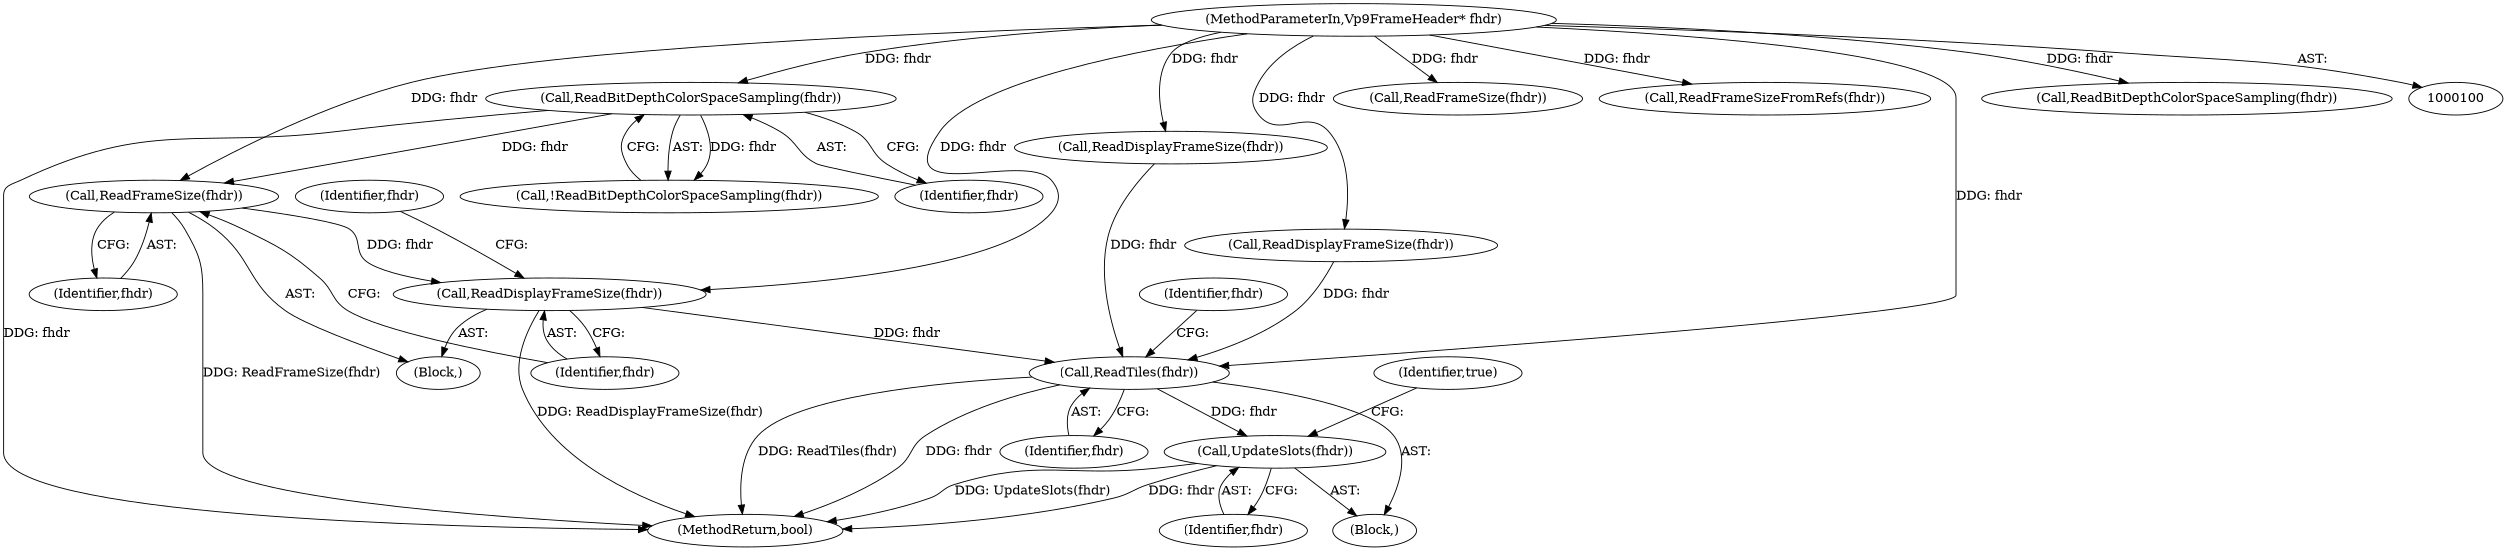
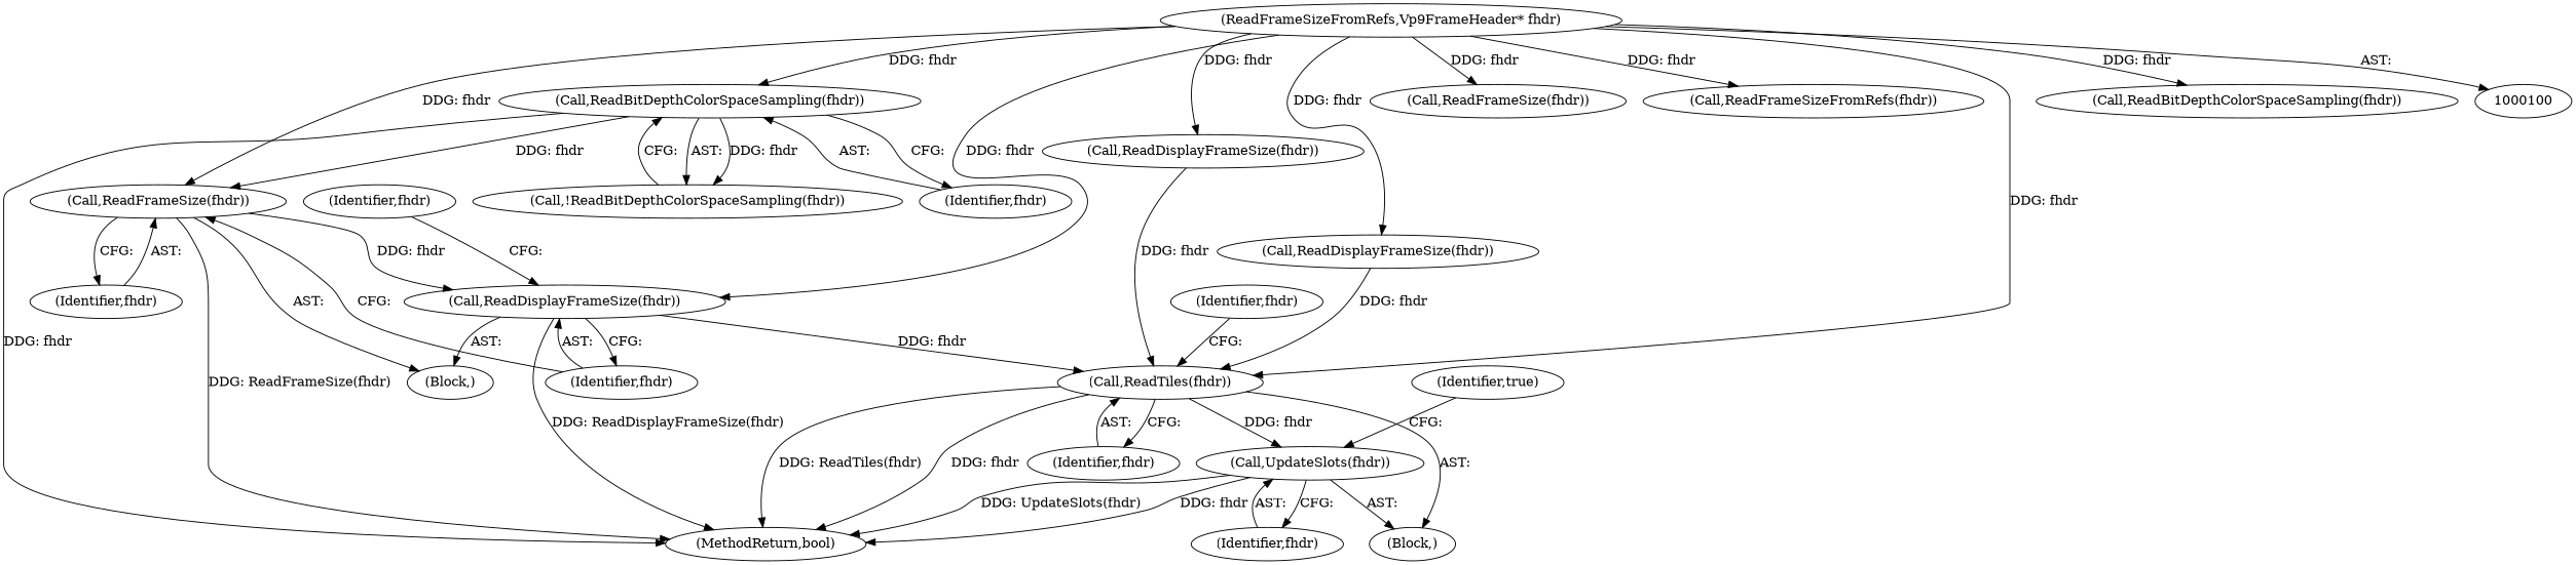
  digraph {
    n1 [label="(Call,ReadFrameSize(fhdr))"]
    n2 [label="(Call,ReadDisplayFrameSize(fhdr))"]
    n3 [label="(Identifier,fhdr)"]
    n4 [label="(MethodReturn,bool)"]
    n5 [label="(Block,)"]
    n6 [label="(Call,ReadTiles(fhdr))"]
    n7 [label="(Identifier,fhdr)"]
    n8 [label="(Call,ReadBitDepthColorSpaceSampling(fhdr))"]
    n9 [label="(Identifier,fhdr)"]
    n10 [label="(Call,!ReadBitDepthColorSpaceSampling(fhdr))"]
-   n11 [label="(MethodParameterIn,Vp9FrameHeader* fhdr)"]
+   n11 [label="(ReadFrameSizeFromRefs,Vp9FrameHeader* fhdr)"]
    n12 [label="(Call,ReadDisplayFrameSize(fhdr))"]
    n13 [label="(Call,ReadFrameSize(fhdr))"]
    n14 [label="(Call,ReadFrameSizeFromRefs(fhdr))"]
    n15 [label="(Call,ReadDisplayFrameSize(fhdr))"]
    n16 [label="(Call,ReadBitDepthColorSpaceSampling(fhdr))"]
    1000100
    n18 [label="(Call,UpdateSlots(fhdr))"]
    n19 [label="(Block,)"]
    n20 [label="(Identifier,fhdr)"]
    n21 [label="(Identifier,fhdr)"]
    n22 [label="(Identifier,fhdr)"]
    n23 [label="(Identifier,true)"]
    n24 [label="(Identifier,fhdr)"]
    n1 -> n2 [label="DDG: fhdr"]
    n1 -> n3 [label="CFG: "]
    n1 -> n4 [label="DDG: ReadFrameSize(fhdr)"]
    n1 -> n5 [label="AST: "]
    n2 -> n4 [label="DDG: ReadDisplayFrameSize(fhdr)"]
    n2 -> n5 [label="AST: "]
    n2 -> n6 [label="DDG: fhdr"]
    n2 -> n7 [label="CFG: "]
    n3 -> n1 [label="AST: "]
    n6 -> n4 [label="DDG: ReadTiles(fhdr)"]
    n6 -> n4 [label="DDG: fhdr"]
    n6 -> n18 [label="DDG: fhdr"]
    n6 -> n19 [label="AST: "]
    n6 -> n20 [label="CFG: "]
    n7 -> n1 [label="CFG: "]
    n7 -> n2 [label="AST: "]
    n8 -> n1 [label="DDG: fhdr"]
    n8 -> n4 [label="DDG: fhdr"]
    n8 -> n9 [label="CFG: "]
    n8 -> n10 [label="AST: "]
    n8 -> n10 [label="DDG: fhdr"]
    n9 -> n8 [label="AST: "]
    n10 -> n8 [label="CFG: "]
    n11 -> n1 [label="DDG: fhdr"]
    n11 -> n2 [label="DDG: fhdr"]
    n11 -> n6 [label="DDG: fhdr"]
    n11 -> n8 [label="DDG: fhdr"]
    n11 -> n12 [label="DDG: fhdr"]
    n11 -> n13 [label="DDG: fhdr"]
    n11 -> n14 [label="DDG: fhdr"]
    n11 -> n15 [label="DDG: fhdr"]
    n11 -> n16 [label="DDG: fhdr"]
    n11 -> 1000100 [label="AST: "]
    n12 -> n6 [label="DDG: fhdr"]
    n15 -> n6 [label="DDG: fhdr"]
    n18 -> n4 [label="DDG: fhdr"]
    n18 -> n4 [label="DDG: UpdateSlots(fhdr)"]
    n18 -> n19 [label="AST: "]
    n18 -> n21 [label="CFG: "]
    n20 -> n6 [label="AST: "]
    n21 -> n18 [label="AST: "]
    n22 -> n2 [label="CFG: "]
    n23 -> n18 [label="CFG: "]
    n24 -> n6 [label="CFG: "]
  }
